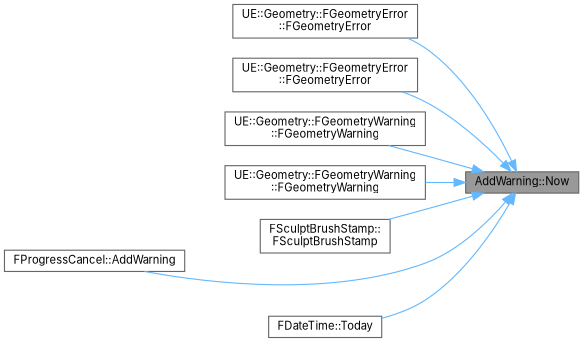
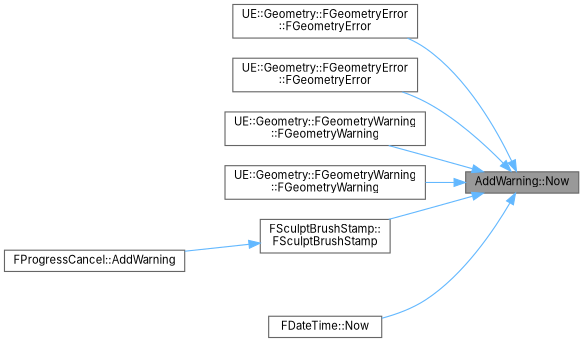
  digraph {
    fontname=Inter
    rankdir=RL
    node [color=grey40 fillcolor=white fontname=Inter fontsize=10 shape=box style=filled]
    edge [color=steelblue1 dir=back fontname=Inter fontsize=10 labelfontname=Helvetica labelfontsize=10 style=solid]
    n1 [color=gray40 fillcolor=grey60 fontcolor=black height=0.2 label="AddWarning::Now" width=0.4]
    n2 [height=0.2 label="UE::Geometry::FGeometryError\l::FGeometryError" width=0.4]
    n3 [height=0.2 label="UE::Geometry::FGeometryError\l::FGeometryError" width=0.4]
    n4 [height=0.2 label="UE::Geometry::FGeometryWarning\l::FGeometryWarning" width=0.4]
    n5 [height=0.2 label="UE::Geometry::FGeometryWarning\l::FGeometryWarning" width=0.4]
    n6 [height=0.2 label="FSculptBrushStamp::\lFSculptBrushStamp" width=0.4]
    n7 [height=0.2 label="FProgressCancel::AddWarning" width=0.4]
-   n8 [height=0.2 label="FDateTime::Today" width=0.4]
+   n8 [height=0.2 label="FDateTime::Now" width=0.4]
    n1 -> n2
    n1 -> n3
    n1 -> n4
    n1 -> n5
    n1 -> n6
-   n1 -> n7
+   n6 -> n7
    n1 -> n8
  }
